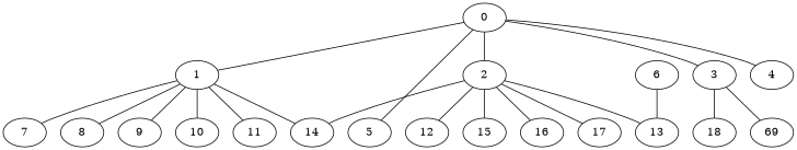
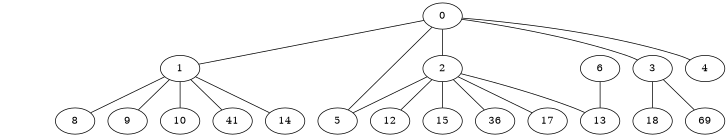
  graph {
    0
    1
    2
    3
    4
    5
-   7
    8
    9
    10
-   11
+   11 [label=41]
    14
    12
    13
    15
-   16
+   16 [label=36]
    17
    18
    n19 [label=69]
    6
    0 -- 1
    0 -- 2
    0 -- 3
    0 -- 4
    0 -- 5
-   1 -- 7
    1 -- 8
    1 -- 9
    1 -- 10
    1 -- 11
    1 -- 14
-   2 -- 14
+   2 -- 5
    2 -- 12
    2 -- 13
    2 -- 15
    2 -- 16
    2 -- 17
    3 -- 18
    3 -- n19
    6 -- 13
  }
